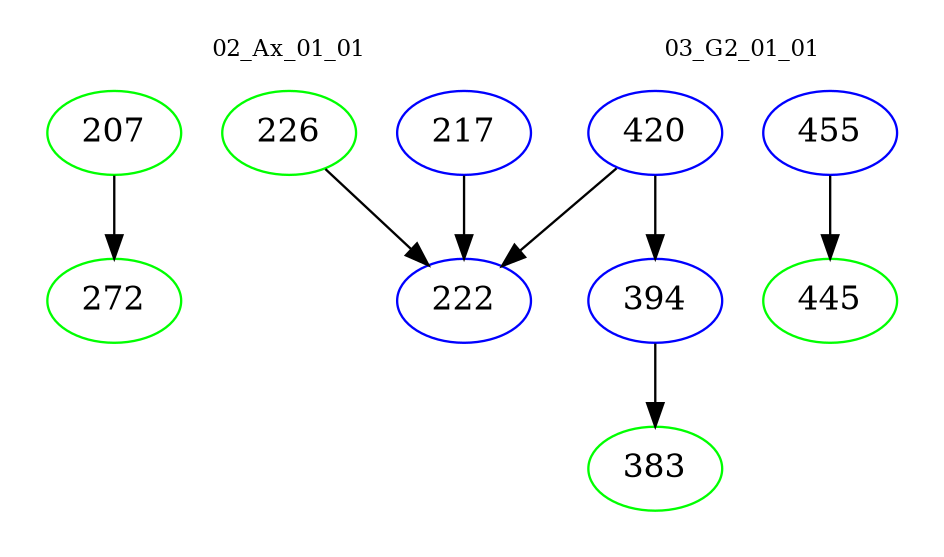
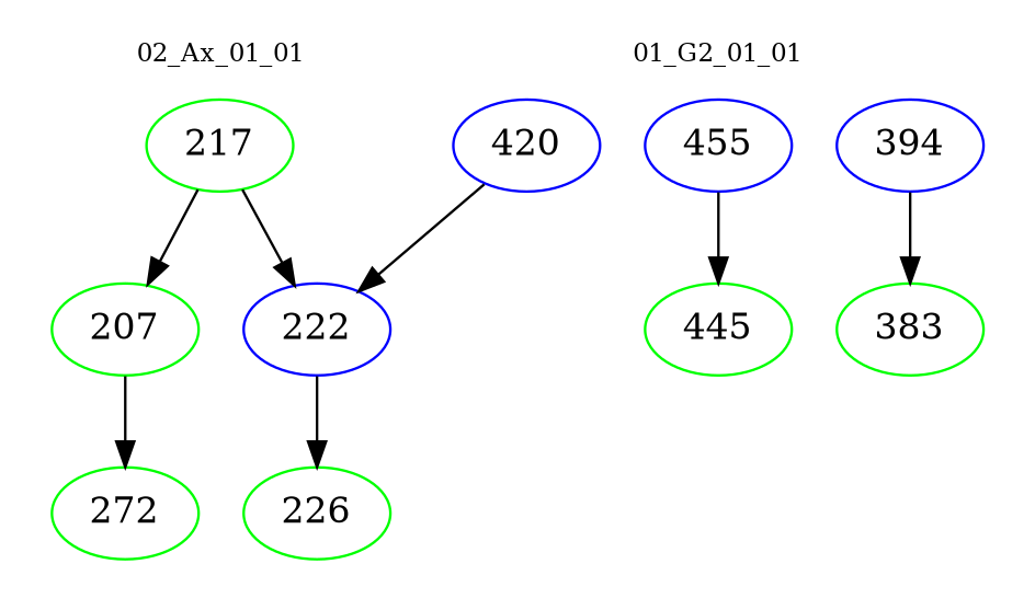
  digraph {
    node [color=blue]
    edge [color=black]
-   n1 [label=217]
+   n1 [color=green label=217]
    n2 [color=green label=207]
    n3 [label=222]
    n4 [color=green label=272]
    n5 [color=green label=226]
    n6 [label=420]
    n7 [label=394]
    n8 [label=455]
    n9 [color=green label=383]
    n10 [color=green label=445]
    subgraph cluster_1 {
      color=white
      fontsize=10
      label="02_Ax_01_01"
      n1
      n2
      n3
      n4
      n5
    }
    subgraph cluster_2 {
      color=white
      fontsize=10
-     label="03_G2_01_01"
+     label="01_G2_01_01"
      n6
      n7
      n8
      n9
      n10
    }
+   n1 -> n2
    n1 -> n3
    n2 -> n4
-   n5 -> n3
+   n3 -> n5
    n6 -> n3
-   n6 -> n7
    n7 -> n9
    n8 -> n10
  }
